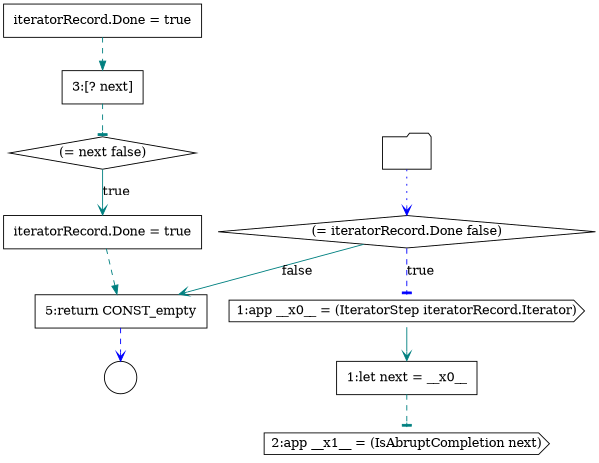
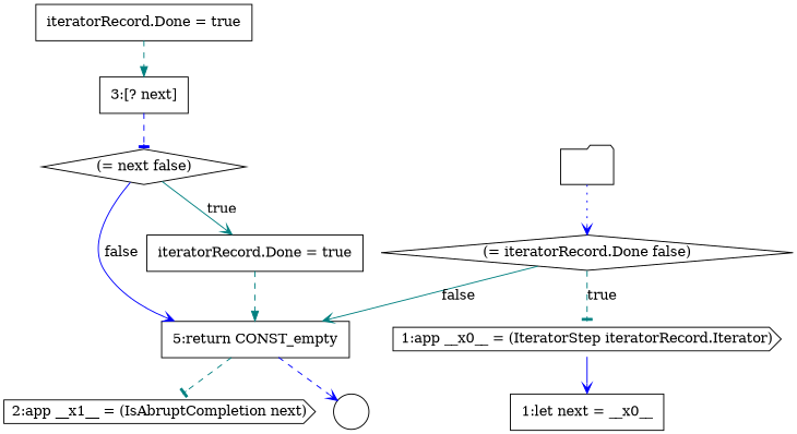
  digraph {
    node [color=black fillcolor=white shape=none style=filled]
    edge [arrowhead=vee color=teal style=dashed]
    n1 [label=<<font color="black">1:app __x0__ = (IteratorStep iteratorRecord.Iterator)</font>> shape=cds]
    n2 [label=<<font color="black">     <table border="0" cellborder="1" cellspacing="0" cellpadding="10">       <tr><td align="left">1:let next = __x0__</td></tr>     </table>   </font>> margin=0]
    n3 [label=<<font color="black">2:app __x1__ = (IsAbruptCompletion next)</font>> shape=cds]
    n4 [label=" " shape=folder]
    n5 [label=<<font color="black">(= iteratorRecord.Done false)</font>> shape=diamond]
    n6 [label=<<font color="black">     <table border="0" cellborder="1" cellspacing="0" cellpadding="10">       <tr><td align="left">5:return CONST_empty</td></tr>     </table>   </font>> margin=0]
    n7 [label=<<font color="black">(= next false)</font>> shape=diamond]
    n8 [label=<<font color="black">     <table border="0" cellborder="1" cellspacing="0" cellpadding="10">       <tr><td align="left">iteratorRecord.Done = true</td></tr>     </table>   </font>> margin=0]
    n9 [label=" " shape=circle]
    n10 [label=<<font color="black">     <table border="0" cellborder="1" cellspacing="0" cellpadding="10">       <tr><td align="left">3:[? next]</td></tr>     </table>   </font>> margin=0]
    n11 [label=<<font color="black">     <table border="0" cellborder="1" cellspacing="0" cellpadding="10">       <tr><td align="left">iteratorRecord.Done = true</td></tr>     </table>   </font>> margin=0]
-   n1 -> n2 [style=solid]
-   n2 -> n3 [arrowhead=tee]
+   n1 -> n2 [color=blue style=solid]
+   n6 -> n3 [arrowhead=tee]
    n4 -> n5 [color=blue style=dotted]
-   n5 -> n1 [arrowhead=tee color=blue label=<<font color="black">true</font>>]
+   n5 -> n1 [arrowhead=tee label=<<font color="black">true</font>>]
    n5 -> n6 [label=<<font color="black">false</font>> style=solid]
    n6 -> n9 [color=blue]
+   n7 -> n6 [color=blue label=<<font color="black">false</font>> style=solid]
    n7 -> n8 [label=<<font color="black">true</font>> style=solid]
    n8 -> n6 [arrowhead=normal]
-   n10 -> n7 [arrowhead=tee]
+   n10 -> n7 [arrowhead=tee color=blue]
    n11 -> n10 [arrowhead=normal]
  }
